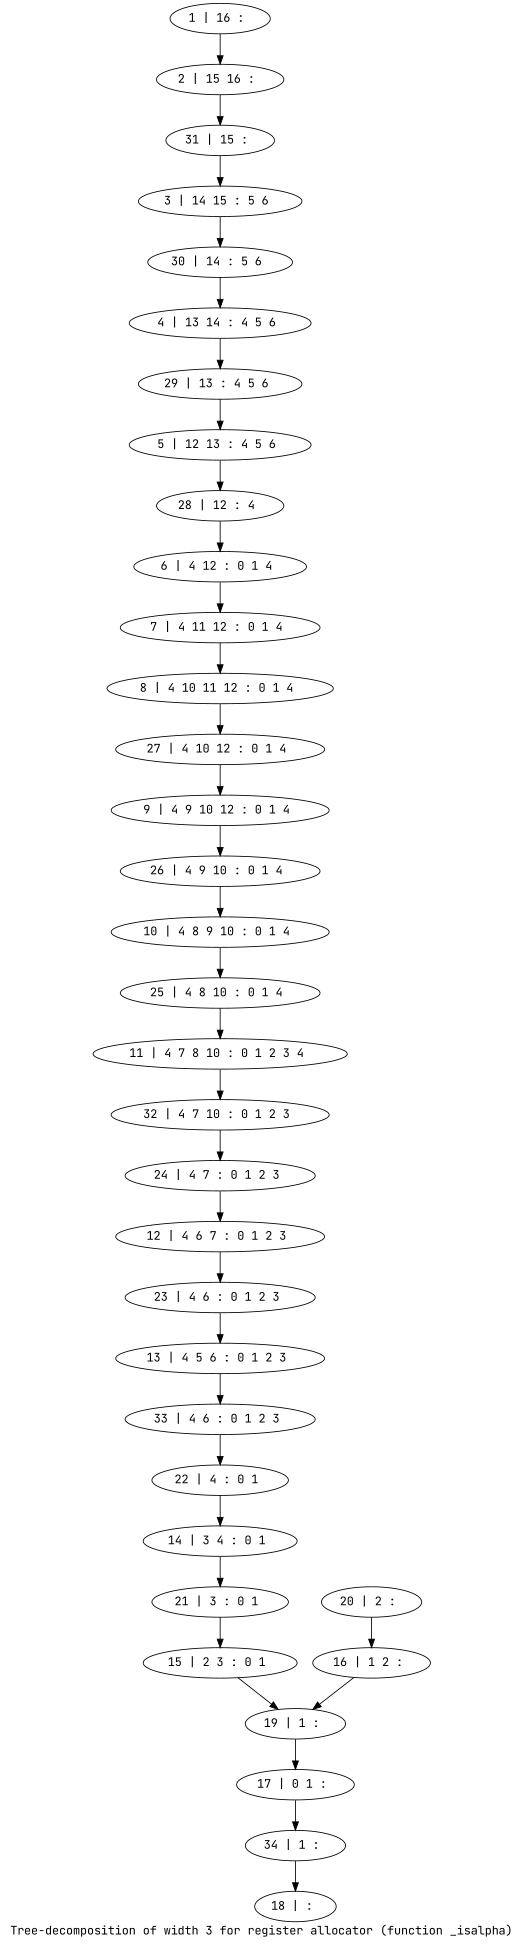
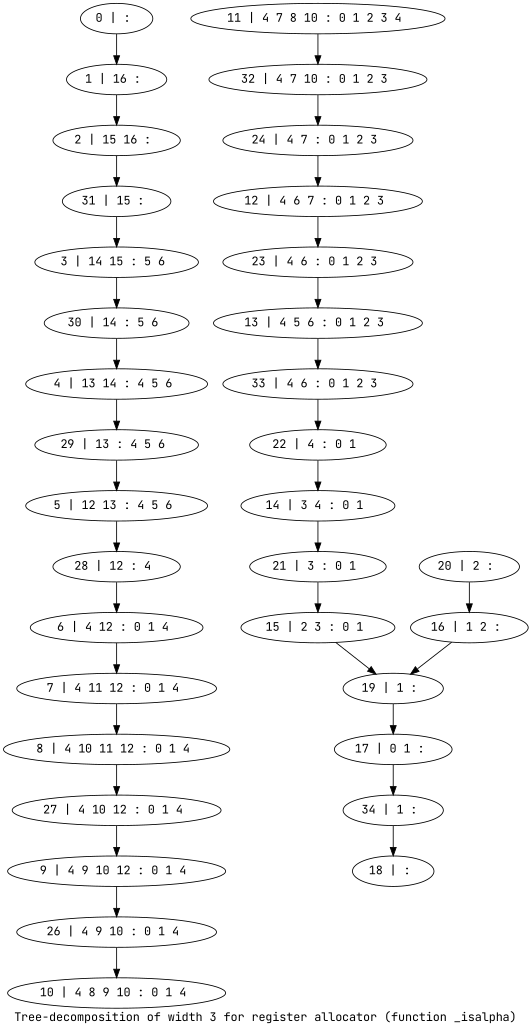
  digraph {
    fontname="JetBrains Mono"
    label="Tree-decomposition of width 3 for register allocator (function _isalpha)"
    node [fontname="JetBrains Mono"]
    edge [fontname="JetBrains Mono"]
+   n1 [label="0 | : "]
    n2 [label="1 | 16 : "]
    n3 [label="2 | 15 16 : "]
    n4 [label="31 | 15 : "]
    n5 [label="3 | 14 15 : 5 6 "]
    n6 [label="30 | 14 : 5 6 "]
    n7 [label="4 | 13 14 : 4 5 6 "]
    n8 [label="29 | 13 : 4 5 6 "]
    n9 [label="5 | 12 13 : 4 5 6 "]
    n10 [label="28 | 12 : 4 "]
    n11 [label="6 | 4 12 : 0 1 4 "]
    n12 [label="7 | 4 11 12 : 0 1 4 "]
    n13 [label="8 | 4 10 11 12 : 0 1 4 "]
    n14 [label="27 | 4 10 12 : 0 1 4 "]
    n15 [label="9 | 4 9 10 12 : 0 1 4 "]
    n16 [label="26 | 4 9 10 : 0 1 4 "]
    n17 [label="10 | 4 8 9 10 : 0 1 4 "]
-   n18 [label="25 | 4 8 10 : 0 1 4 "]
    n19 [label="11 | 4 7 8 10 : 0 1 2 3 4 "]
    n20 [label="32 | 4 7 10 : 0 1 2 3 "]
    n21 [label="24 | 4 7 : 0 1 2 3 "]
    n22 [label="12 | 4 6 7 : 0 1 2 3 "]
    n23 [label="23 | 4 6 : 0 1 2 3 "]
    n24 [label="13 | 4 5 6 : 0 1 2 3 "]
    n25 [label="33 | 4 6 : 0 1 2 3 "]
    n26 [label="22 | 4 : 0 1 "]
    n27 [label="14 | 3 4 : 0 1 "]
    n28 [label="21 | 3 : 0 1 "]
    n29 [label="15 | 2 3 : 0 1 "]
    n30 [label="19 | 1 : "]
    n31 [label="20 | 2 : "]
    n32 [label="16 | 1 2 : "]
    n33 [label="17 | 0 1 : "]
    n34 [label="34 | 1 : "]
    n35 [label="18 | : "]
+   n1 -> n2
    n2 -> n3
    n3 -> n4
    n4 -> n5
    n5 -> n6
    n6 -> n7
    n7 -> n8
    n8 -> n9
    n9 -> n10
    n10 -> n11
    n11 -> n12
    n12 -> n13
    n13 -> n14
    n14 -> n15
    n15 -> n16
    n16 -> n17
-   n17 -> n18
-   n18 -> n19
    n19 -> n20
    n20 -> n21
    n21 -> n22
    n22 -> n23
    n23 -> n24
    n24 -> n25
    n25 -> n26
    n26 -> n27
    n27 -> n28
    n28 -> n29
    n29 -> n30
    n30 -> n33
    n31 -> n32
    n32 -> n30
    n33 -> n34
    n34 -> n35
  }
